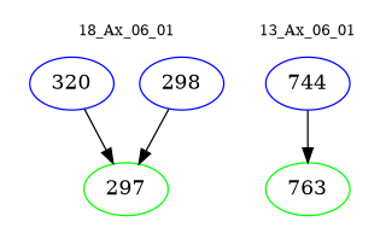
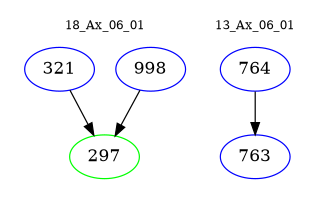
  digraph {
    node [color=blue]
    edge [color=black]
-   n1 [label=298]
+   n1 [label=998]
    n2 [color=green label=297]
-   n3 [label=320]
-   n4 [label=744]
-   n5 [color=green label=763]
+   n3 [label=321]
+   n4 [label=764]
+   n5 [label=763]
    subgraph cluster_1 {
      color=white
      fontsize=10
      label="18_Ax_06_01"
      n1
      n2
      n3
    }
    subgraph cluster_2 {
      color=white
      fontsize=10
      label="13_Ax_06_01"
      n4
      n5
    }
    n1 -> n2
    n3 -> n2
    n4 -> n5
  }
